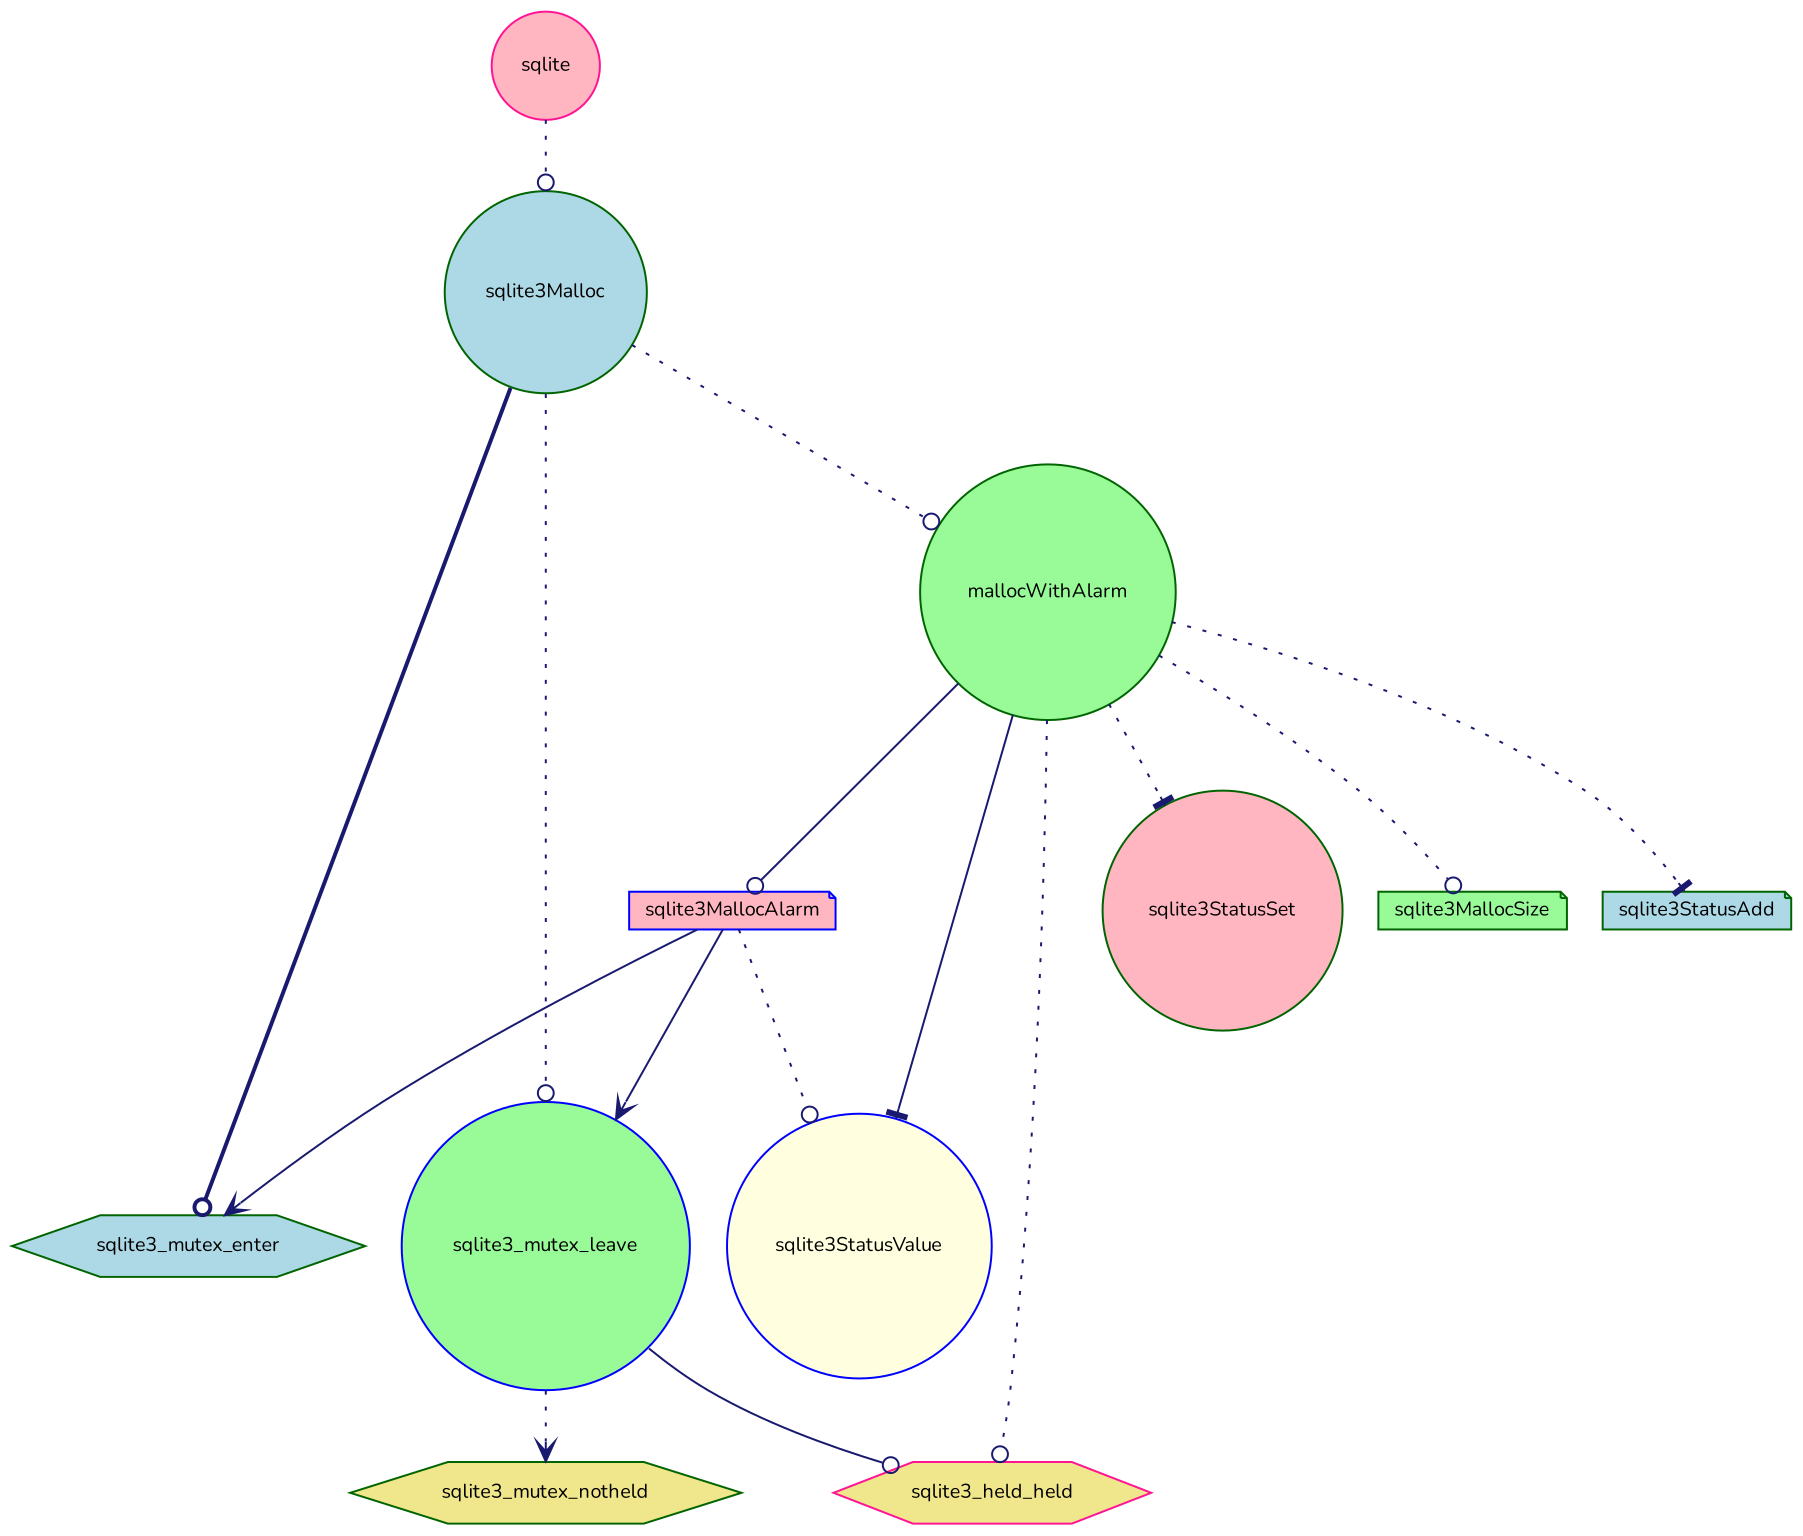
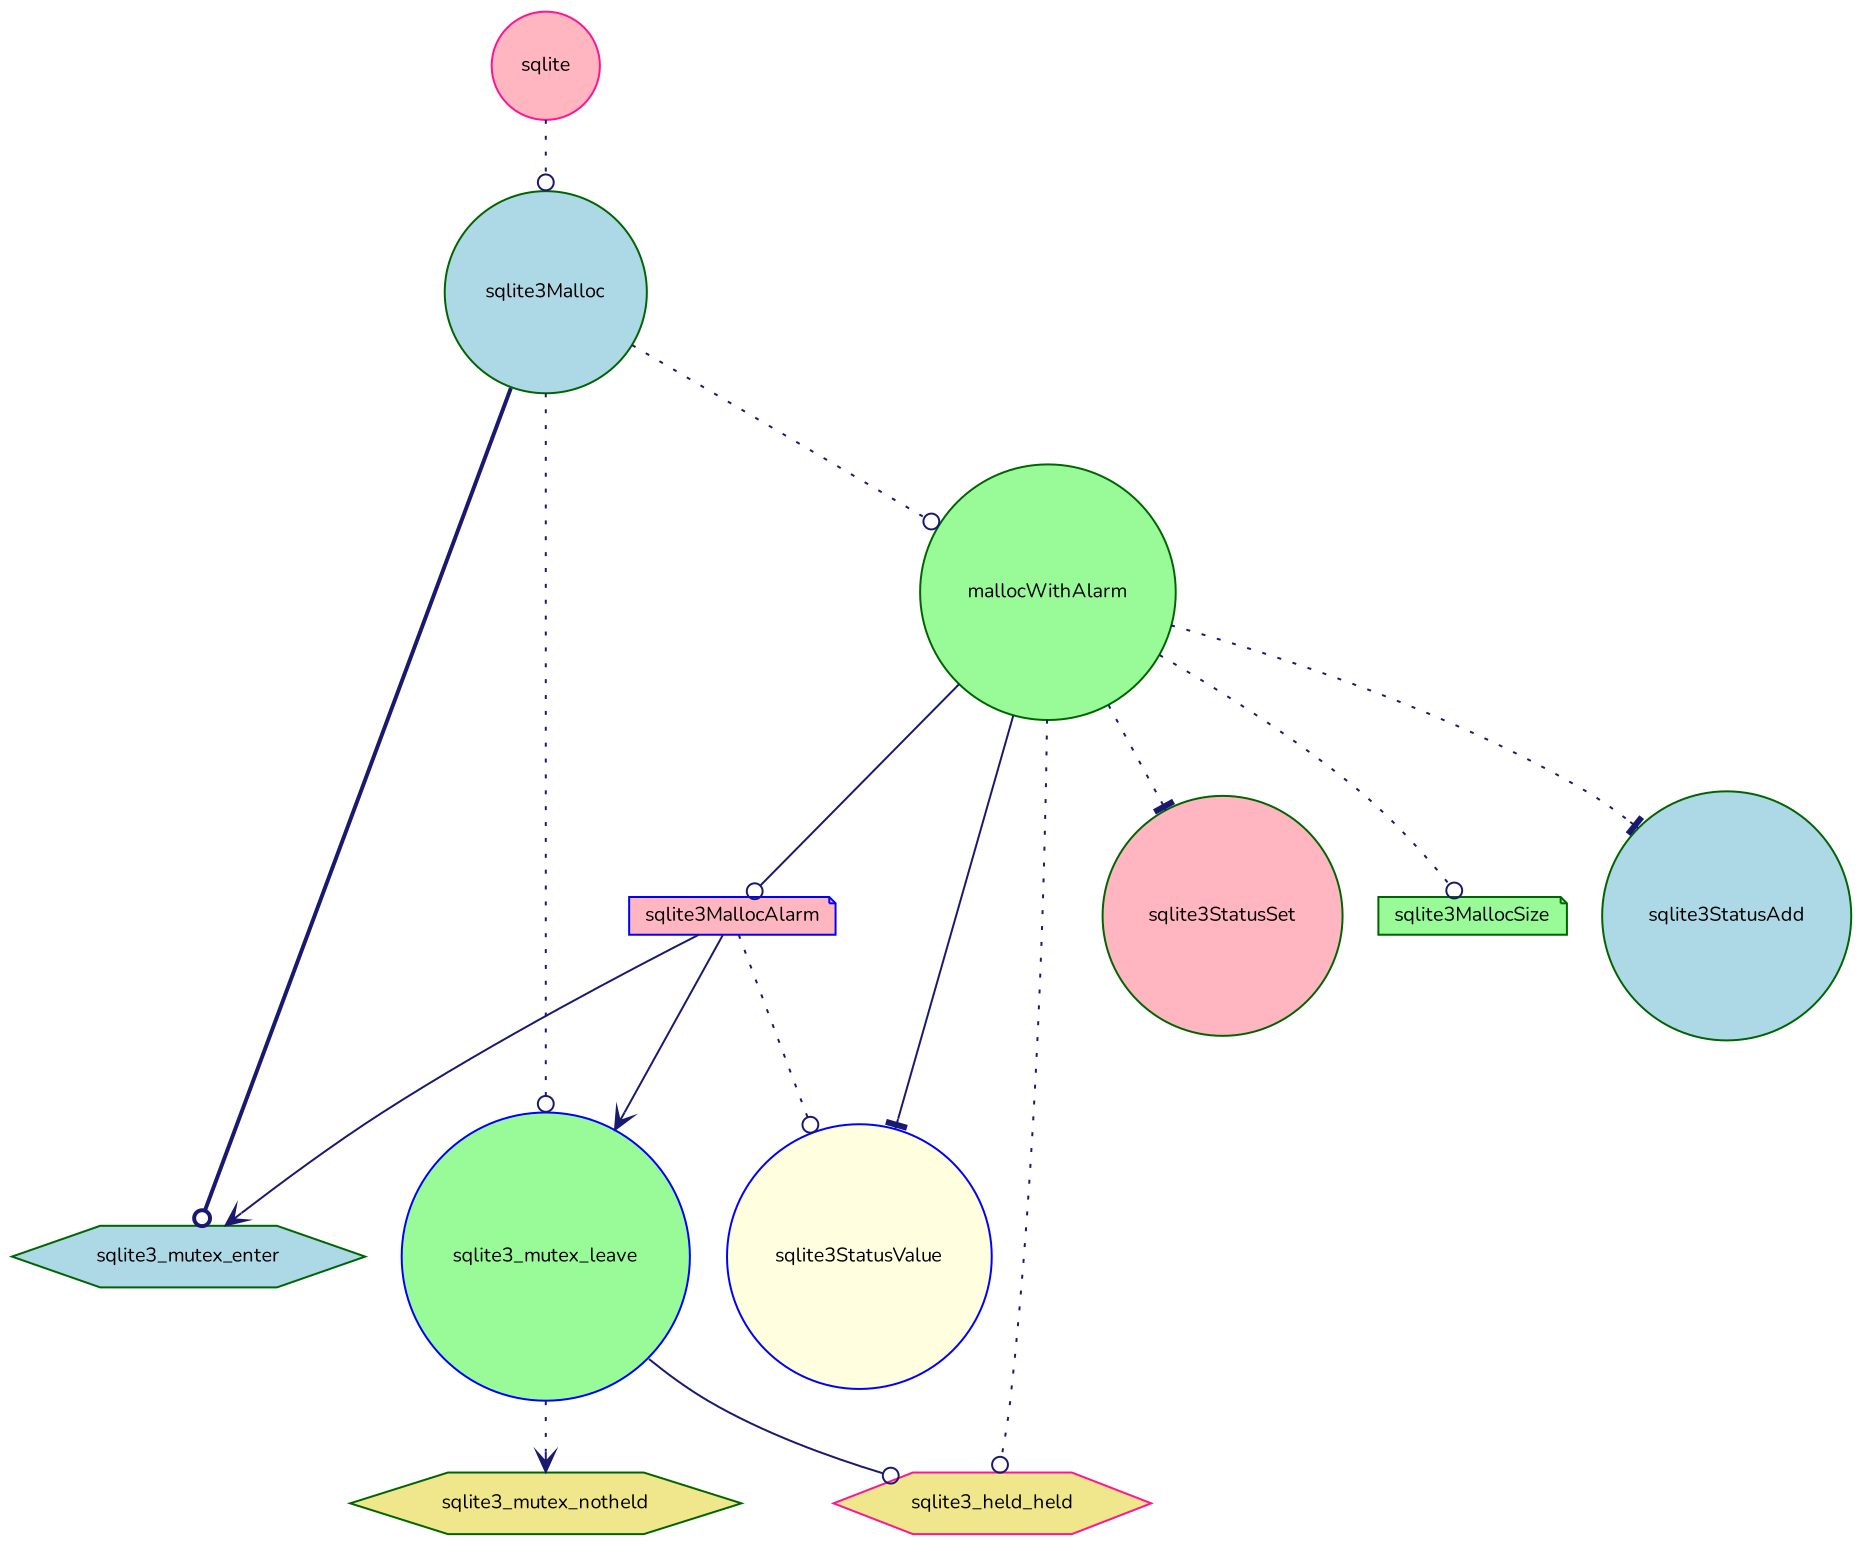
  digraph {
    fontname=Nunito
    rankdir=TB
    node [color=darkgreen fillcolor=lightpink fontname=Nunito fontsize=10 shape=circle style=filled]
    edge [arrowhead=odot color=midnightblue fontname=Nunito fontsize=10 labelfontname=FreeSans labelfontsize=10 style=dotted]
    n1 [color=deeppink fontcolor=black height=0.2 label=sqlite width=0.4]
    n2 [fillcolor=lightblue height=0.2 label=sqlite3Malloc width=0.4]
    n3 [fillcolor=lightblue height=0.2 label=sqlite3_mutex_enter shape=hexagon width=0.4]
    n4 [fillcolor=palegreen height=0.2 label=mallocWithAlarm width=0.4]
    n5 [color=blue fillcolor=palegreen height=0.2 label=sqlite3_mutex_leave width=0.4]
    n6 [color=deeppink fillcolor=khaki height=0.2 label=sqlite3_held_held shape=hexagon width=0.4]
    n7 [height=0.2 label=sqlite3StatusSet width=0.4]
    n8 [color=blue fillcolor=lightyellow height=0.2 label=sqlite3StatusValue width=0.4]
    n9 [color=blue height=0.2 label=sqlite3MallocAlarm shape=note width=0.4]
    n10 [fillcolor=palegreen height=0.2 label=sqlite3MallocSize shape=note width=0.4]
-   n11 [fillcolor=lightblue height=0.2 label=sqlite3StatusAdd shape=note width=0.4]
+   n11 [fillcolor=lightblue height=0.2 label=sqlite3StatusAdd width=0.4]
    n12 [fillcolor=khaki height=0.2 label=sqlite3_mutex_notheld shape=hexagon width=0.4]
    n1 -> n2
    n2 -> n3 [style=bold]
    n2 -> n4
    n2 -> n5
    n4 -> n6
    n4 -> n7 [arrowhead=tee]
    n4 -> n8 [arrowhead=tee style=solid]
    n4 -> n9 [style=solid]
    n4 -> n10
    n4 -> n11 [arrowhead=tee]
    n5 -> n6 [style=solid]
    n5 -> n12 [arrowhead=vee]
    n9 -> n3 [arrowhead=vee style=solid]
    n9 -> n5 [arrowhead=vee style=solid]
    n9 -> n8
  }
